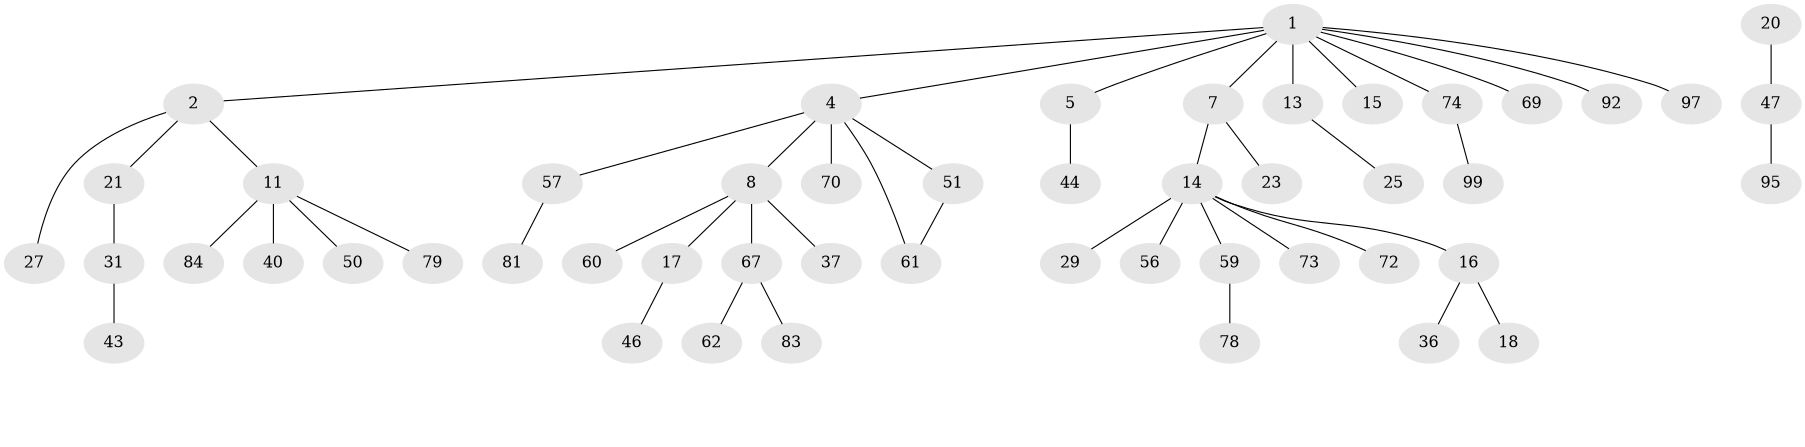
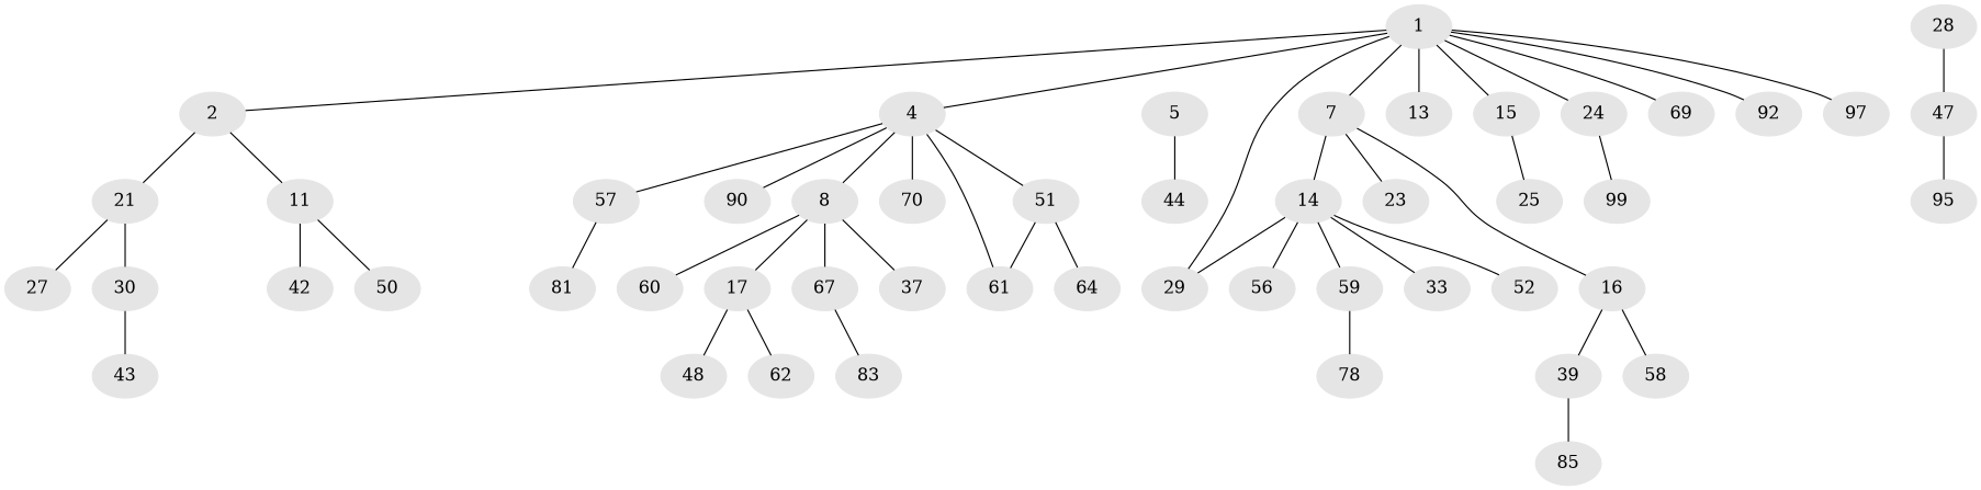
  graph {
    node [color=gray90 style=filled]
    1 [super="+2"]
    n2 [label=2 super="+40"]
    4 [super="+6+45"]
    5
    7 [super="+9+10"]
    13 [super="+86"]
    15 [super="+77"]
-   24 [super="+76+35" label=74]
+   24 [super="+76+35"]
    69
    92 [super="+105"]
    97
    11 [super="+14"]
    21 [super="+28"]
    27
    8 [super="+49+32"]
    n16 [label=70 super="+74"]
    51 [super="+94"]
    57
+   90
    61
    44
    n22 [label=14 super="+36"]
    16 [super="+26+19+102"]
    23 [super="+100"]
    25 [super="+98"]
    99
-   42 [super="+54" label=40]
+   42 [super="+54"]
    50 [super="+63"]
-   79
-   84
-   31 [super="+72"]
+   31 [super="+72" label=30]
    17 [super="+38"]
    37 [super="+91+41+87"]
    60 [super="+70"]
    67
-   20 [super="+34"]
+   20 [super="+34" label=28]
    47 [super="+53+58"]
+   64 [super="+73"]
    81
    29 [super="+80"]
-   33 [label=73]
-   52 [label=72]
+   33
+   52
    56
    59 [super="+68+89"]
-   18
-   39 [super="+66" label=36]
-   46 [super="+82+96"]
+   18 [label=58]
+   39 [super="+66"]
+   46 [super="+82+96" label=48]
    62
    83
    78
+   85
    95
    43 [super="+106"]
    1 -- n2
    1 -- 4
-   1 -- 5
+   1 -- 29
    1 -- 7
    1 -- 13
    1 -- 15
    1 -- 24
    1 -- 69
    1 -- 92
    1 -- 97
    n2 -- 11
    n2 -- 21
-   n2 -- 27
+   21 -- 27
    4 -- 8
    4 -- n16
    4 -- 51
    4 -- 57
+   4 -- 90
    4 -- 61
    5 -- 44
    7 -- n22
-   n22 -- 16
+   7 -- 16
    7 -- 23
-   13 -- 25
+   15 -- 25
    24 -- 99
    11 -- 42
    11 -- 50
-   11 -- 79
-   11 -- 84
    21 -- 31
    8 -- 17
    8 -- 37
    8 -- 60
    8 -- 67
    51 -- 61
+   51 -- 64
    57 -- 81
    n22 -- 29
    n22 -- 33
    n22 -- 52
    n22 -- 56
    n22 -- 59
    16 -- 18
    16 -- 39
    31 -- 43
    17 -- 46
-   67 -- 62
+   17 -- 62
    67 -- 83
    20 -- 47
    47 -- 95
    59 -- 78
+   39 -- 85
  }
